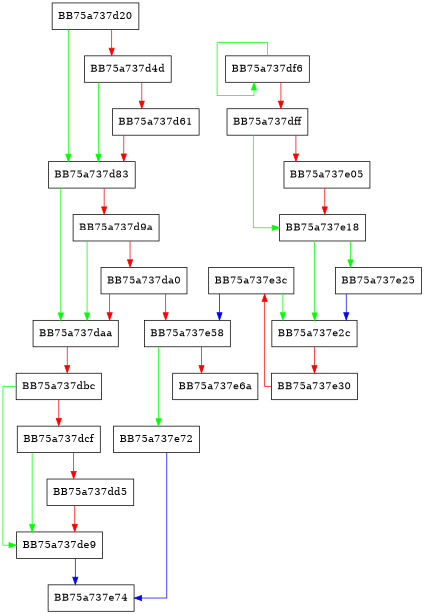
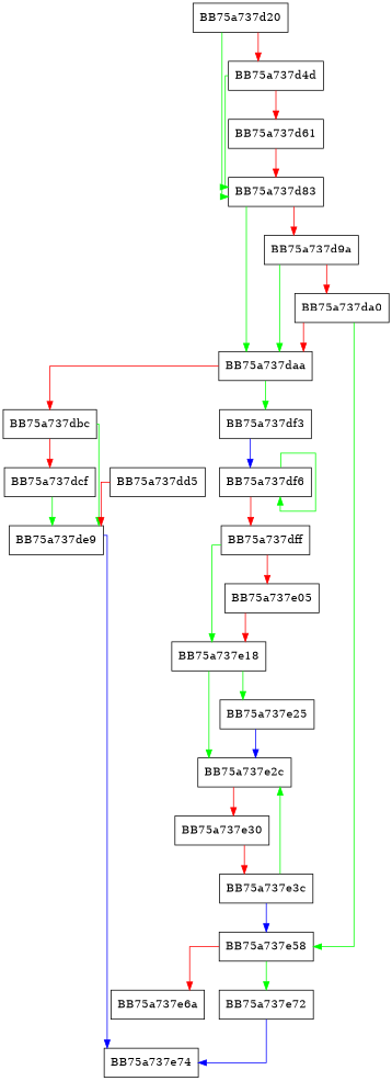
  digraph {
    splines=ortho
    node [shape=box]
    edge [color=red]
    BB75a737d20
    BB75a737d83
    BB75a737d4d
    BB75a737daa
    BB75a737d9a
    BB75a737d61
+   BB75a737df3
    BB75a737dbc
    BB75a737da0
    BB75a737df6
    BB75a737de9
    BB75a737dcf
    BB75a737e58
    BB75a737e72
    BB75a737e6a
    BB75a737e74
    BB75a737dff
    BB75a737dd5
    BB75a737e18
    BB75a737e05
    BB75a737e2c
    BB75a737e25
    BB75a737e30
    BB75a737e3c
    BB75a737d20 -> BB75a737d83 [color=green]
    BB75a737d20 -> BB75a737d4d
    BB75a737d83 -> BB75a737daa [color=green]
    BB75a737d83 -> BB75a737d9a
    BB75a737d4d -> BB75a737d83 [color=green]
    BB75a737d4d -> BB75a737d61
+   BB75a737daa -> BB75a737df3 [color=green]
    BB75a737daa -> BB75a737dbc
    BB75a737d9a -> BB75a737daa [color=green]
    BB75a737d9a -> BB75a737da0
    BB75a737d61 -> BB75a737d83
+   BB75a737df3 -> BB75a737df6 [color=blue]
    BB75a737dbc -> BB75a737de9 [color=green]
    BB75a737dbc -> BB75a737dcf
    BB75a737da0 -> BB75a737daa
-   BB75a737da0 -> BB75a737e58
+   BB75a737da0 -> BB75a737e58 [color=green]
    BB75a737df6 -> BB75a737df6 [color=green]
    BB75a737df6 -> BB75a737dff
    BB75a737de9 -> BB75a737e74 [color=blue]
    BB75a737dcf -> BB75a737de9 [color=green]
-   BB75a737dcf -> BB75a737dd5
    BB75a737e58 -> BB75a737e72 [color=green]
    BB75a737e58 -> BB75a737e6a
    BB75a737e72 -> BB75a737e74 [color=blue]
    BB75a737dff -> BB75a737e18 [color=green]
    BB75a737dff -> BB75a737e05
    BB75a737dd5 -> BB75a737de9
    BB75a737e18 -> BB75a737e2c [color=green]
    BB75a737e18 -> BB75a737e25 [color=green]
    BB75a737e05 -> BB75a737e18
    BB75a737e2c -> BB75a737e30
    BB75a737e25 -> BB75a737e2c [color=blue]
    BB75a737e30 -> BB75a737e3c
    BB75a737e3c -> BB75a737e58 [color=blue]
    BB75a737e3c -> BB75a737e2c [color=green]
  }
